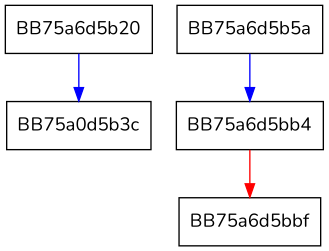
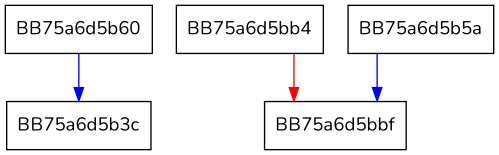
  digraph {
    fontname=Nunito
    splines=ortho
    node [fontname=Nunito shape=box]
    edge [color=blue fontname=Nunito]
-   BB75a6d5b20
-   BB75a6d5b3c [label=BB75a0d5b3c]
+   BB75a6d5b20 [label=BB75a6d5b60]
+   BB75a6d5b3c
    BB75a6d5bb4
    BB75a6d5bbf
    BB75a6d5b5a
    BB75a6d5b20 -> BB75a6d5b3c
    BB75a6d5bb4 -> BB75a6d5bbf [color=red]
-   BB75a6d5b5a -> BB75a6d5bb4
+   BB75a6d5b5a -> BB75a6d5bbf
  }
